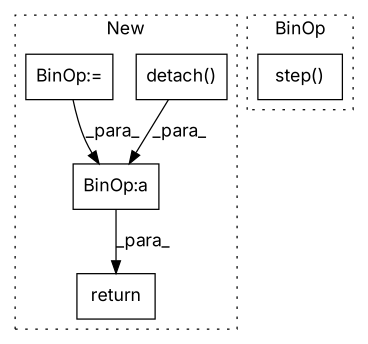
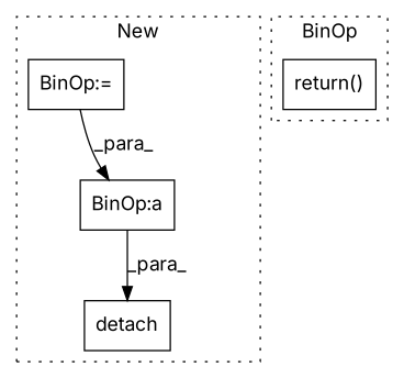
  digraph {
    fontname=Inter
    node [a=75 fontname=Inter l=3 shape=box]
    edge [fontname=Inter]
-   n1 [l=15 label="detach()" s=2174]
-   n2 [a=93 l=7 label=return s=2167]
+   n2 [a=93 l=7 label=detach s=2167]
    n3 [a=82 label="BinOp:a" s=2189]
    n4 [a=68 label="BinOp:=" s=1898]
-   n5 [l=16 label="step()" s=1942]
+   n5 [l=16 label="return()" s=1942]
    subgraph cluster_1 {
      label=New
      style=dotted
-     n1
      n2
      n3
      n4
    }
    subgraph cluster_2 {
      label=BinOp
      style=dotted
      n5
    }
-   n1 -> n3 [label=_para_]
    n3 -> n2 [label=_para_]
    n4 -> n3 [label=_para_]
  }
